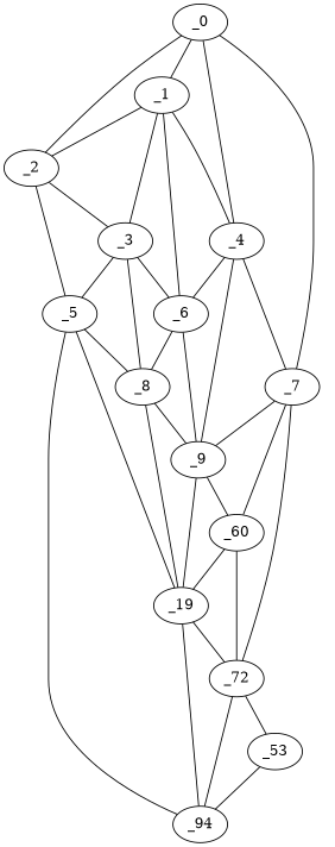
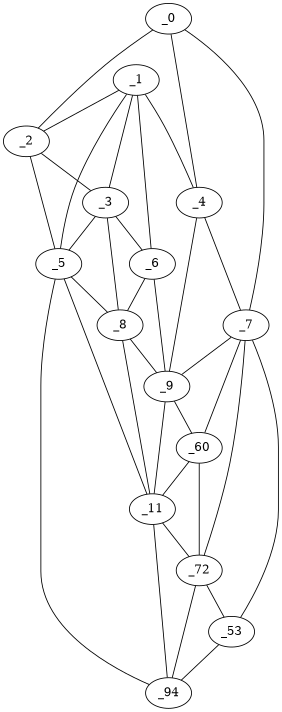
  graph {
    edge [valence=2]
    _0 [x=29 y=30]
    _1 [x=35 y=35]
    _2 [x=37 y=27]
    _4 [x=45 y=48]
    _7 [x=52 y=72]
    _3 [x=42 y=29]
    _6 [x=50 y=39]
    _5 [x=48 y=18]
    _9 [x=64 y=44]
    _8 [x=56 y=23]
-   _11 [x=81 y=32 label=_19]
+   _11 [x=81 y=32]
    n12 [label=_94 x=108 y=38]
    n13 [label=_60 x=78 y=45]
    n14 [label=_72 x=90 y=54]
    n15 [label=_53 x=103 y=53]
-   _0 -- _1
+   _5 -- _1
    _0 -- _2 [valence=1]
    _0 -- _4 [valence=1]
    _0 -- _7 [valence=1]
    _1 -- _2
    _1 -- _4
    _1 -- _3 [valence=1]
    _1 -- _6
    _2 -- _3
    _2 -- _5 [valence=1]
    _4 -- _7
-   _4 -- _6
    _4 -- _9
    _7 -- _9
    _7 -- n13 [valence=1]
    _7 -- n14
+   _7 -- n15 [valence=1]
    _3 -- _6
    _3 -- _5
    _3 -- _8
    _6 -- _9
    _6 -- _8 [valence=1]
    _5 -- _8
    _5 -- _11
    _5 -- n12 [valence=1]
    _9 -- _11
    _9 -- n13
    _8 -- _9
    _8 -- _11
    _11 -- n12 [valence=1]
    _11 -- n14
    n13 -- _11 [valence=1]
    n13 -- n14
    n14 -- n12 [valence=1]
    n14 -- n15
    n15 -- n12 [valence=1]
  }
